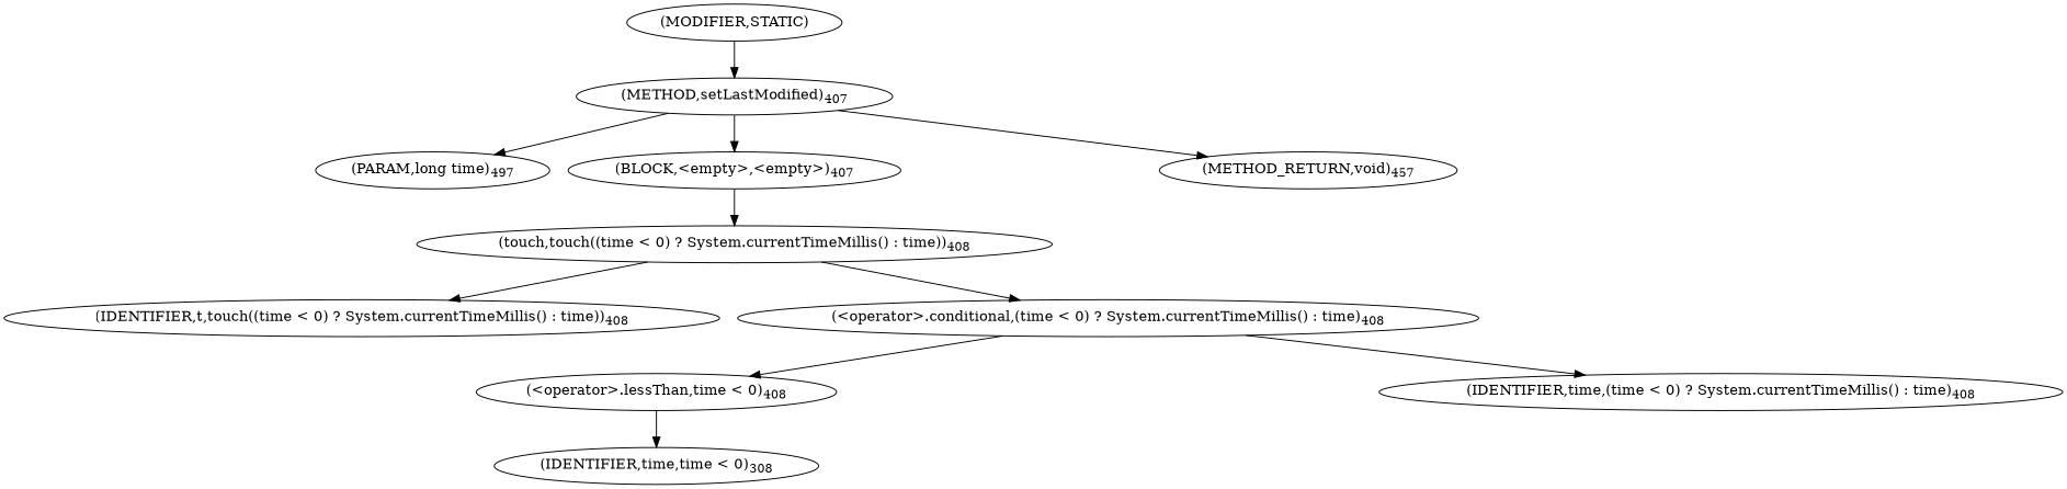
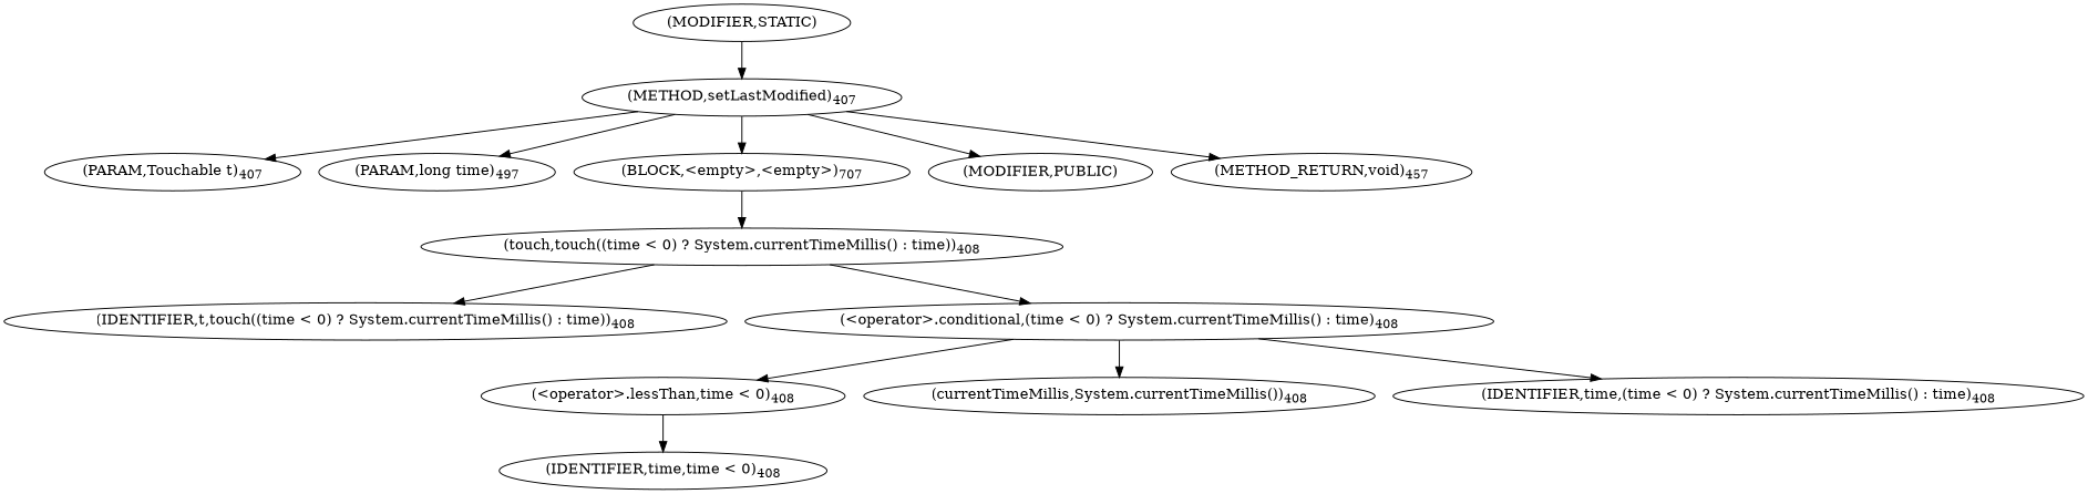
  digraph {
    n1 [label=<(METHOD,setLastModified)<SUB>407</SUB>>]
+   n2 [label=<(PARAM,Touchable t)<SUB>407</SUB>>]
    n3 [label=<(PARAM,long time)<SUB>497</SUB>>]
-   n4 [label=<(BLOCK,&lt;empty&gt;,&lt;empty&gt;)<SUB>407</SUB>>]
+   n4 [label=<(BLOCK,&lt;empty&gt;,&lt;empty&gt;)<SUB>707</SUB>>]
+   n5 [label=<(MODIFIER,PUBLIC)>]
    n6 [label=<(METHOD_RETURN,void)<SUB>457</SUB>>]
    n7 [label=<(touch,touch((time &lt; 0) ? System.currentTimeMillis() : time))<SUB>408</SUB>>]
    n8 [label=<(MODIFIER,STATIC)>]
    n9 [label=<(IDENTIFIER,t,touch((time &lt; 0) ? System.currentTimeMillis() : time))<SUB>408</SUB>>]
    n10 [label=<(&lt;operator&gt;.conditional,(time &lt; 0) ? System.currentTimeMillis() : time)<SUB>408</SUB>>]
    n11 [label=<(&lt;operator&gt;.lessThan,time &lt; 0)<SUB>408</SUB>>]
+   n12 [label=<(currentTimeMillis,System.currentTimeMillis())<SUB>408</SUB>>]
    n13 [label=<(IDENTIFIER,time,(time &lt; 0) ? System.currentTimeMillis() : time)<SUB>408</SUB>>]
-   n14 [label=<(IDENTIFIER,time,time &lt; 0)<SUB>308</SUB>>]
+   n14 [label=<(IDENTIFIER,time,time &lt; 0)<SUB>408</SUB>>]
+   n1 -> n2
    n1 -> n3
    n1 -> n4
+   n1 -> n5
    n1 -> n6
    n4 -> n7
    n7 -> n9
    n7 -> n10
    n8 -> n1
    n10 -> n11
+   n10 -> n12
    n10 -> n13
    n11 -> n14
  }
